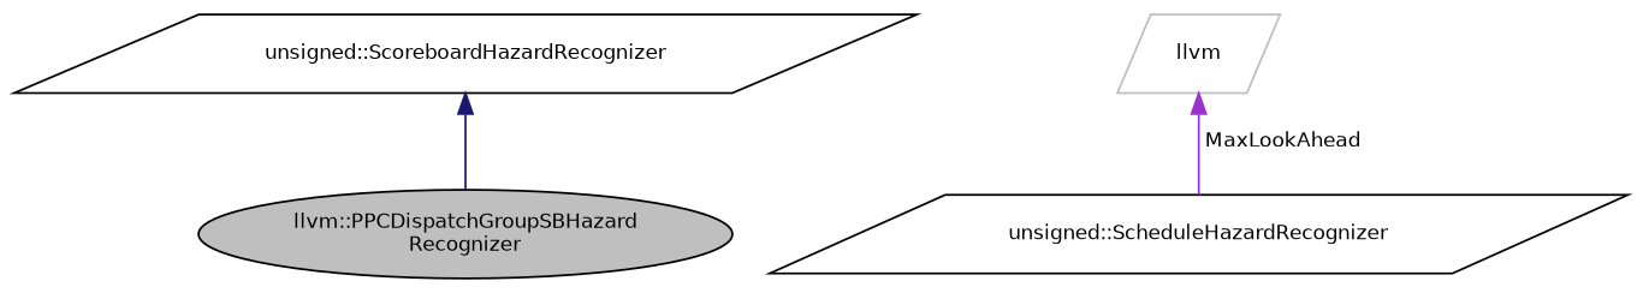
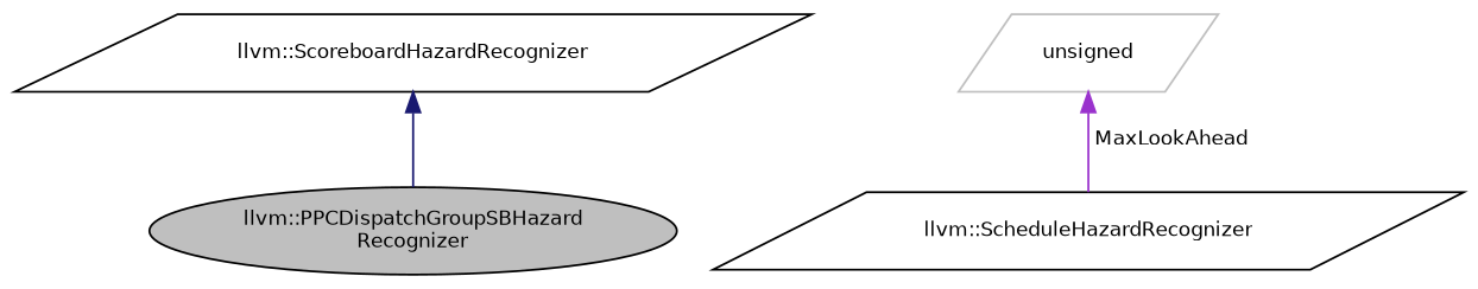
  digraph {
    node [color=black fontname=Helvetica fontsize=10 shape=parallelogram]
    edge [dir=back fontname=Helvetica fontsize=10 labelfontname=Helvetica labelfontsize=10 style=solid]
    n1 [fillcolor=grey75 fontcolor=black height=0.2 label="llvm::PPCDispatchGroupSBHazard\lRecognizer" shape=ellipse style=filled width=0.4]
-   n2 [height=0.2 label="unsigned::ScoreboardHazardRecognizer" width=0.4]
-   n3 [height=0.2 label="unsigned::ScheduleHazardRecognizer" width=0.4]
-   n4 [color=grey75 height=0.2 label=llvm width=0.4]
+   n2 [height=0.2 label="llvm::ScoreboardHazardRecognizer" width=0.4]
+   n3 [height=0.2 label="llvm::ScheduleHazardRecognizer" width=0.4]
+   n4 [color=grey75 height=0.2 label=unsigned width=0.4]
    n2 -> n1 [color=midnightblue]
    n4 -> n3 [color=darkorchid3 label=" MaxLookAhead"]
  }
